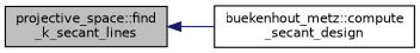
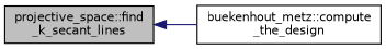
  digraph {
    rankdir=LR
    node [color=black fontname=Helvetica fontsize=10 shape=record style=filled]
    n1 [fillcolor=grey75 fontcolor=black height=0.2 label="projective_space::find\l_k_secant_lines" width=0.4]
-   n2 [fillcolor=white height=0.2 label="buekenhout_metz::compute\l_secant_design" width=0.4]
+   n2 [fillcolor=white height=0.2 label="buekenhout_metz::compute\l_the_design" width=0.4]
    n1 -> n2 [color=midnightblue dir=back fontname=Helvetica fontsize=10 labelfontname=Helvetica labelfontsize=10 style=solid]
  }
